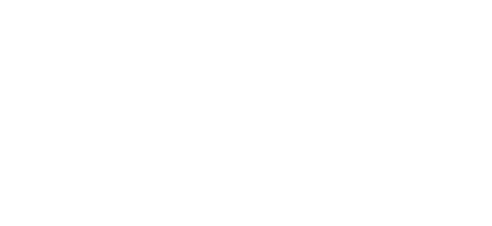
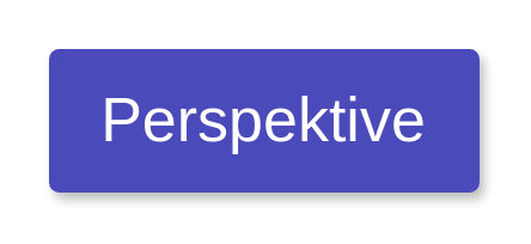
  <mxCell id="0" />
  <mxCell id="1" parent="0" />
+ <mxCell id="2" value="Perspektive" style="rounded=1;whiteSpace=wrap;html=1;shadow=1;labelBackgroundColor=none;strokeColor=none;strokeWidth=3;fillColor=#4A4ABA;fontFamily=Helvetica;fontSize=26;fontColor=#FFFFFF;align=center;spacing=5;fontStyle=0;arcSize=7;perimeterSpacing=2;" vertex="1" parent="1"><mxGeometry x="20" y="20" width="180" height="60" as="geometry" /></mxCell>
